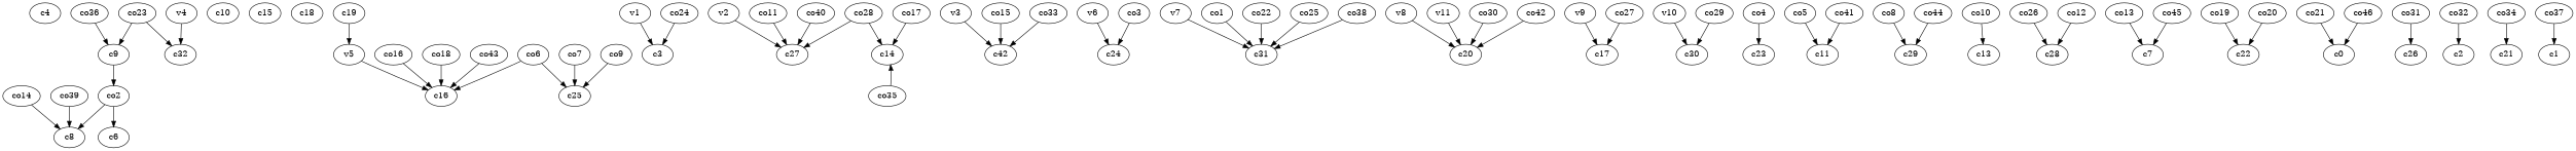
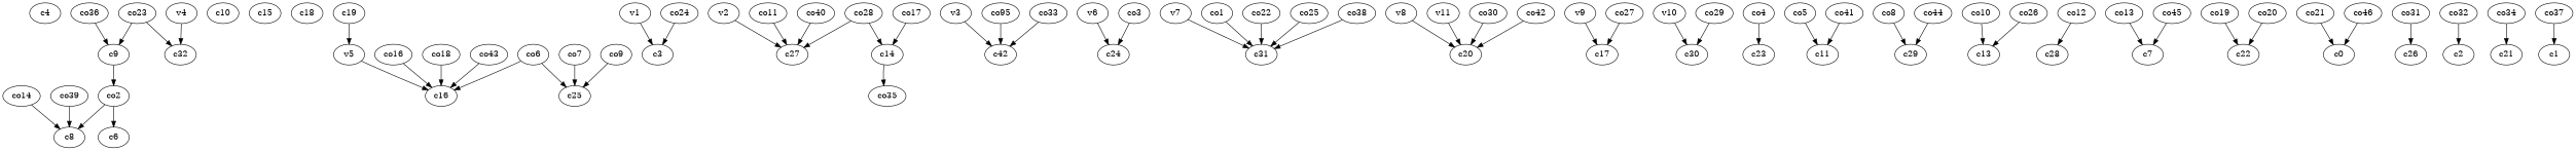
  strict digraph {
    edge [weight=1]
    c4
    c9
    co2
    c6
    c8
    c10
    c15
    c18
    c19
    v5
    c16
    v1
    c3
    v2
    c27
    n16 [label=c42]
    v3
    v4
    c32
    v6
    c24
    v7
    c31
    v8
    c20
    v9
    c17
    v10
    c30
    v11
    co1
    co3
    co4
    c23
    co5
    c11
    co6
    c25
    co7
    co8
    c29
    co9
    co10
    c13
    co11
    co12
    c28
    co13
    c7
    co14
-   co15
+   co15 [label=co95]
    co16
    co17
    c14
    co18
    co19
    c22
    co20
    n59 [label=c0]
    co21
    co22
    co23
    co24
    co25
    co26
    co27
    co28
    co29
    co30
    co31
    c26
    co32
    c2
    co33
    co34
    c21
    co35
    co36
    co37
    c1
    co38
    co39
    co40
    co41
    co42
    co43
    co44
    co45
    co46
    c9 -> co2
    co2 -> c6
    co2 -> c8
    c19 -> v5
    v5 -> c16
    v1 -> c3
    v2 -> c27
    v3 -> n16
    v4 -> c32
    v6 -> c24
    v7 -> c31
    v8 -> c20
    v9 -> c17
    v10 -> c30
    v11 -> c20
    co1 -> c31
    co3 -> c24
    co4 -> c23
    co5 -> c11
    co6 -> c16
    co6 -> c25
    co7 -> c25
    co8 -> c29
    co9 -> c25
    co10 -> c13
    co11 -> c27
    co12 -> c28
    co13 -> c7
    co14 -> c8
    co15 -> n16
    co16 -> c16
    co17 -> c14
    co18 -> c16
    co19 -> c22
    co20 -> c22
    co21 -> n59
    co22 -> c31
    co23 -> c9
    co23 -> c32
    co24 -> c3
    co25 -> c31
-   co26 -> c28
+   co26 -> c13
    co27 -> c17
    co28 -> c27
    co28 -> c14
    co29 -> c30
    co30 -> c20
    co31 -> c26
    co32 -> c2
    co33 -> n16
    co34 -> c21
-   co35 -> c14
+   c14 -> co35
    co36 -> c9
    co37 -> c1
    co38 -> c31
    co39 -> c8
    co40 -> c27
    co41 -> c11
    co42 -> c20
    co43 -> c16
    co44 -> c29
    co45 -> c7
    co46 -> n59
  }
